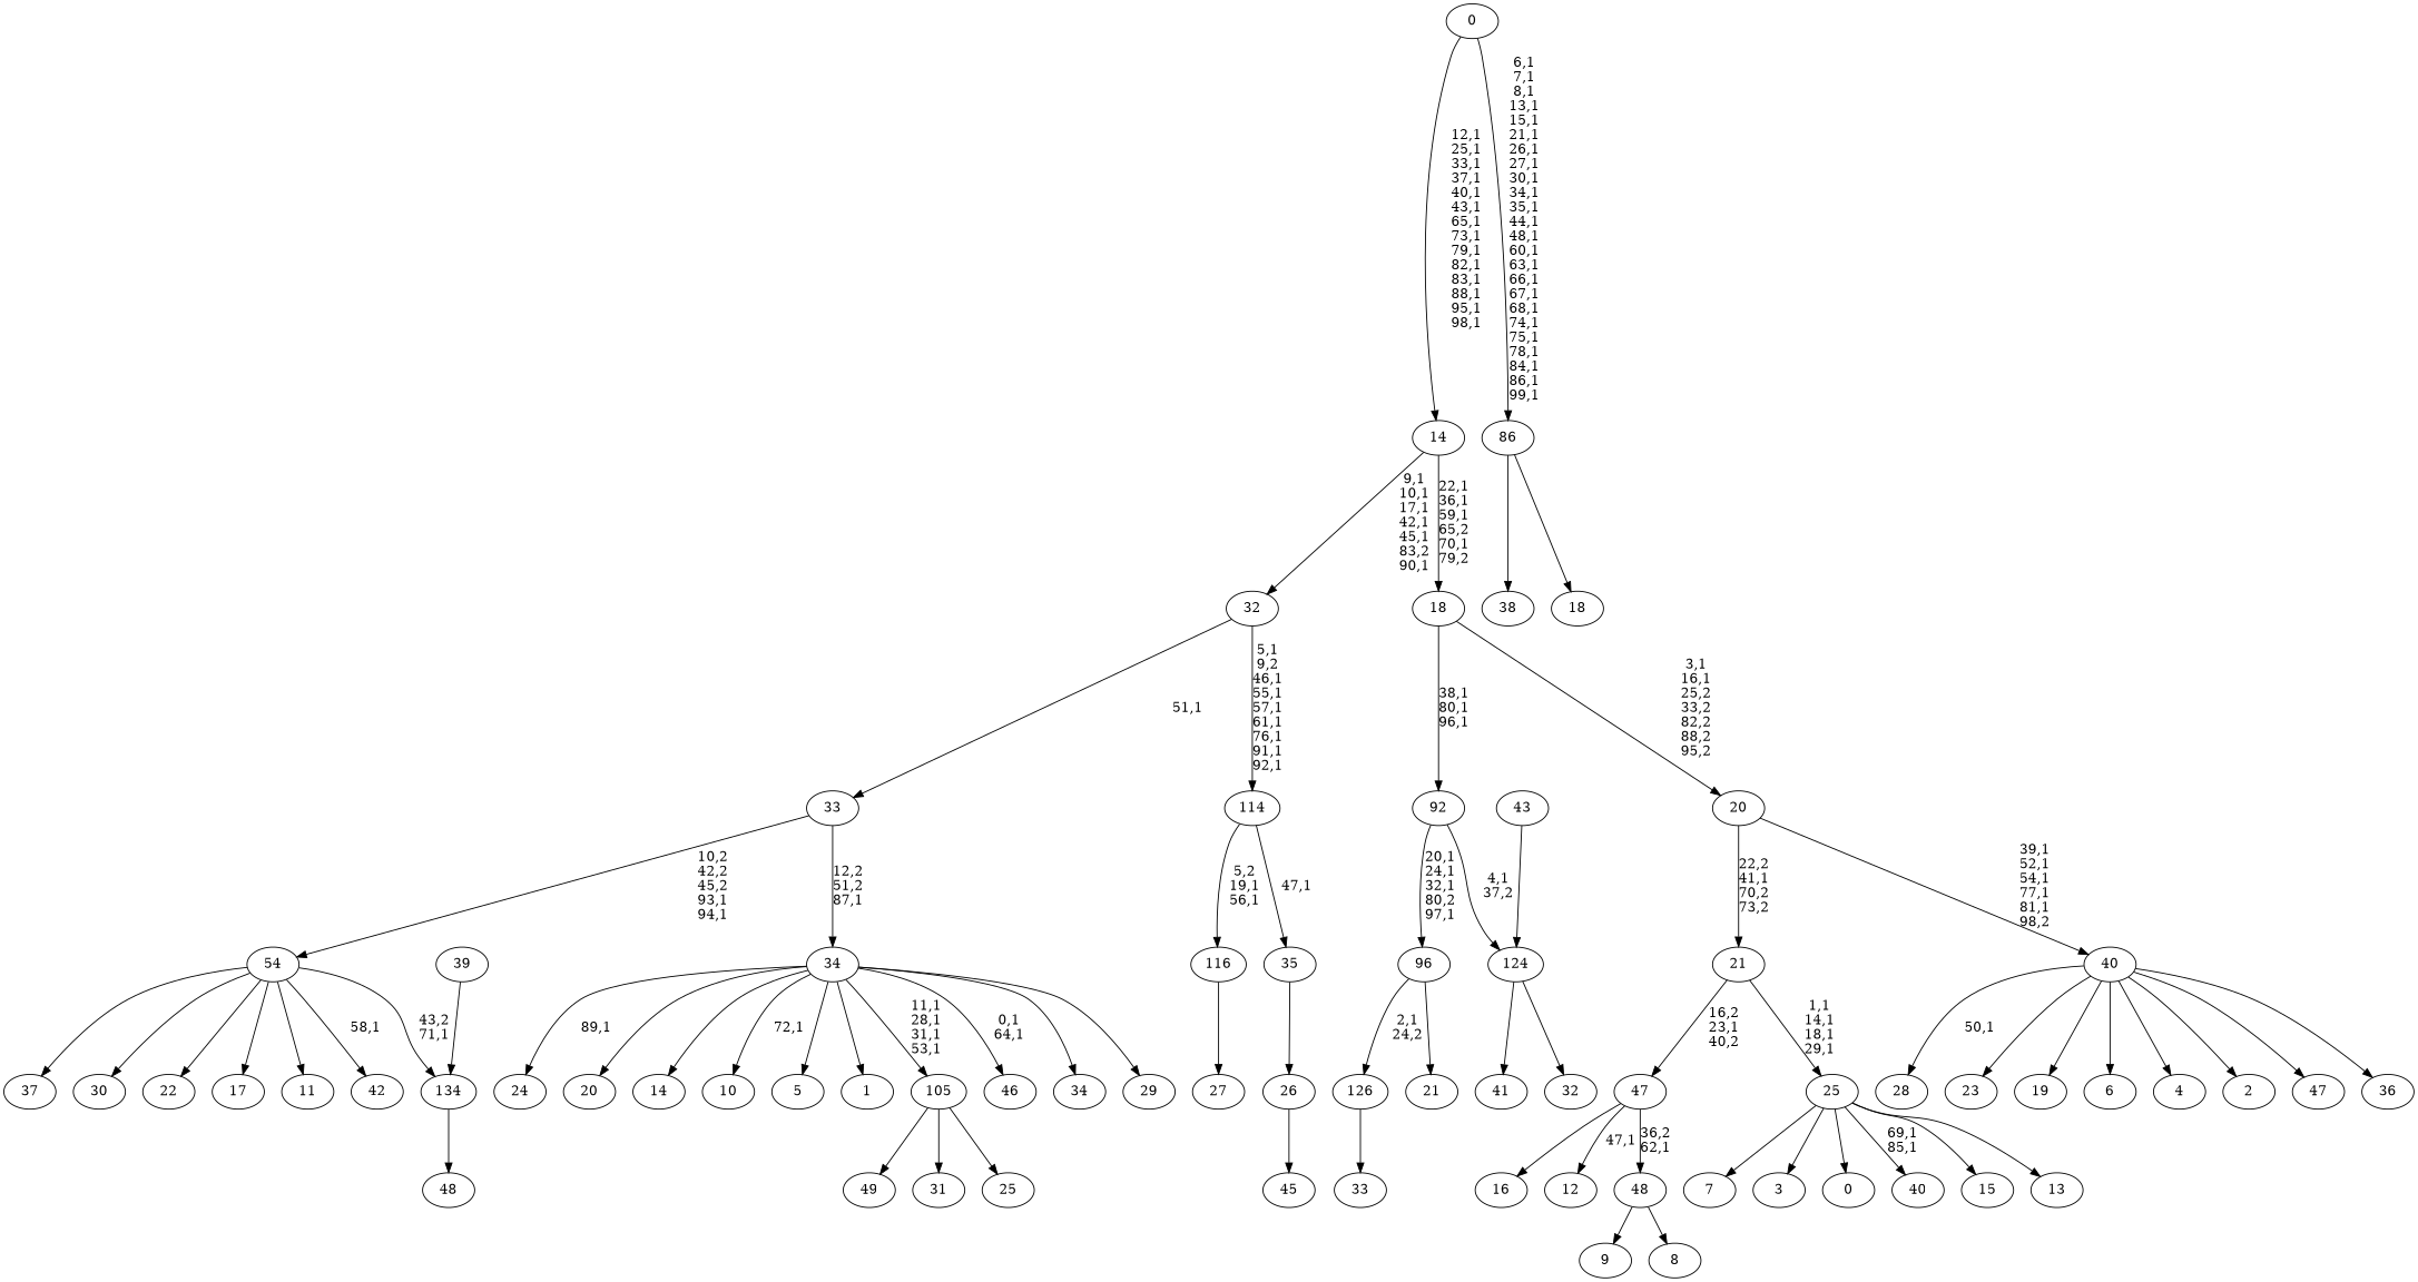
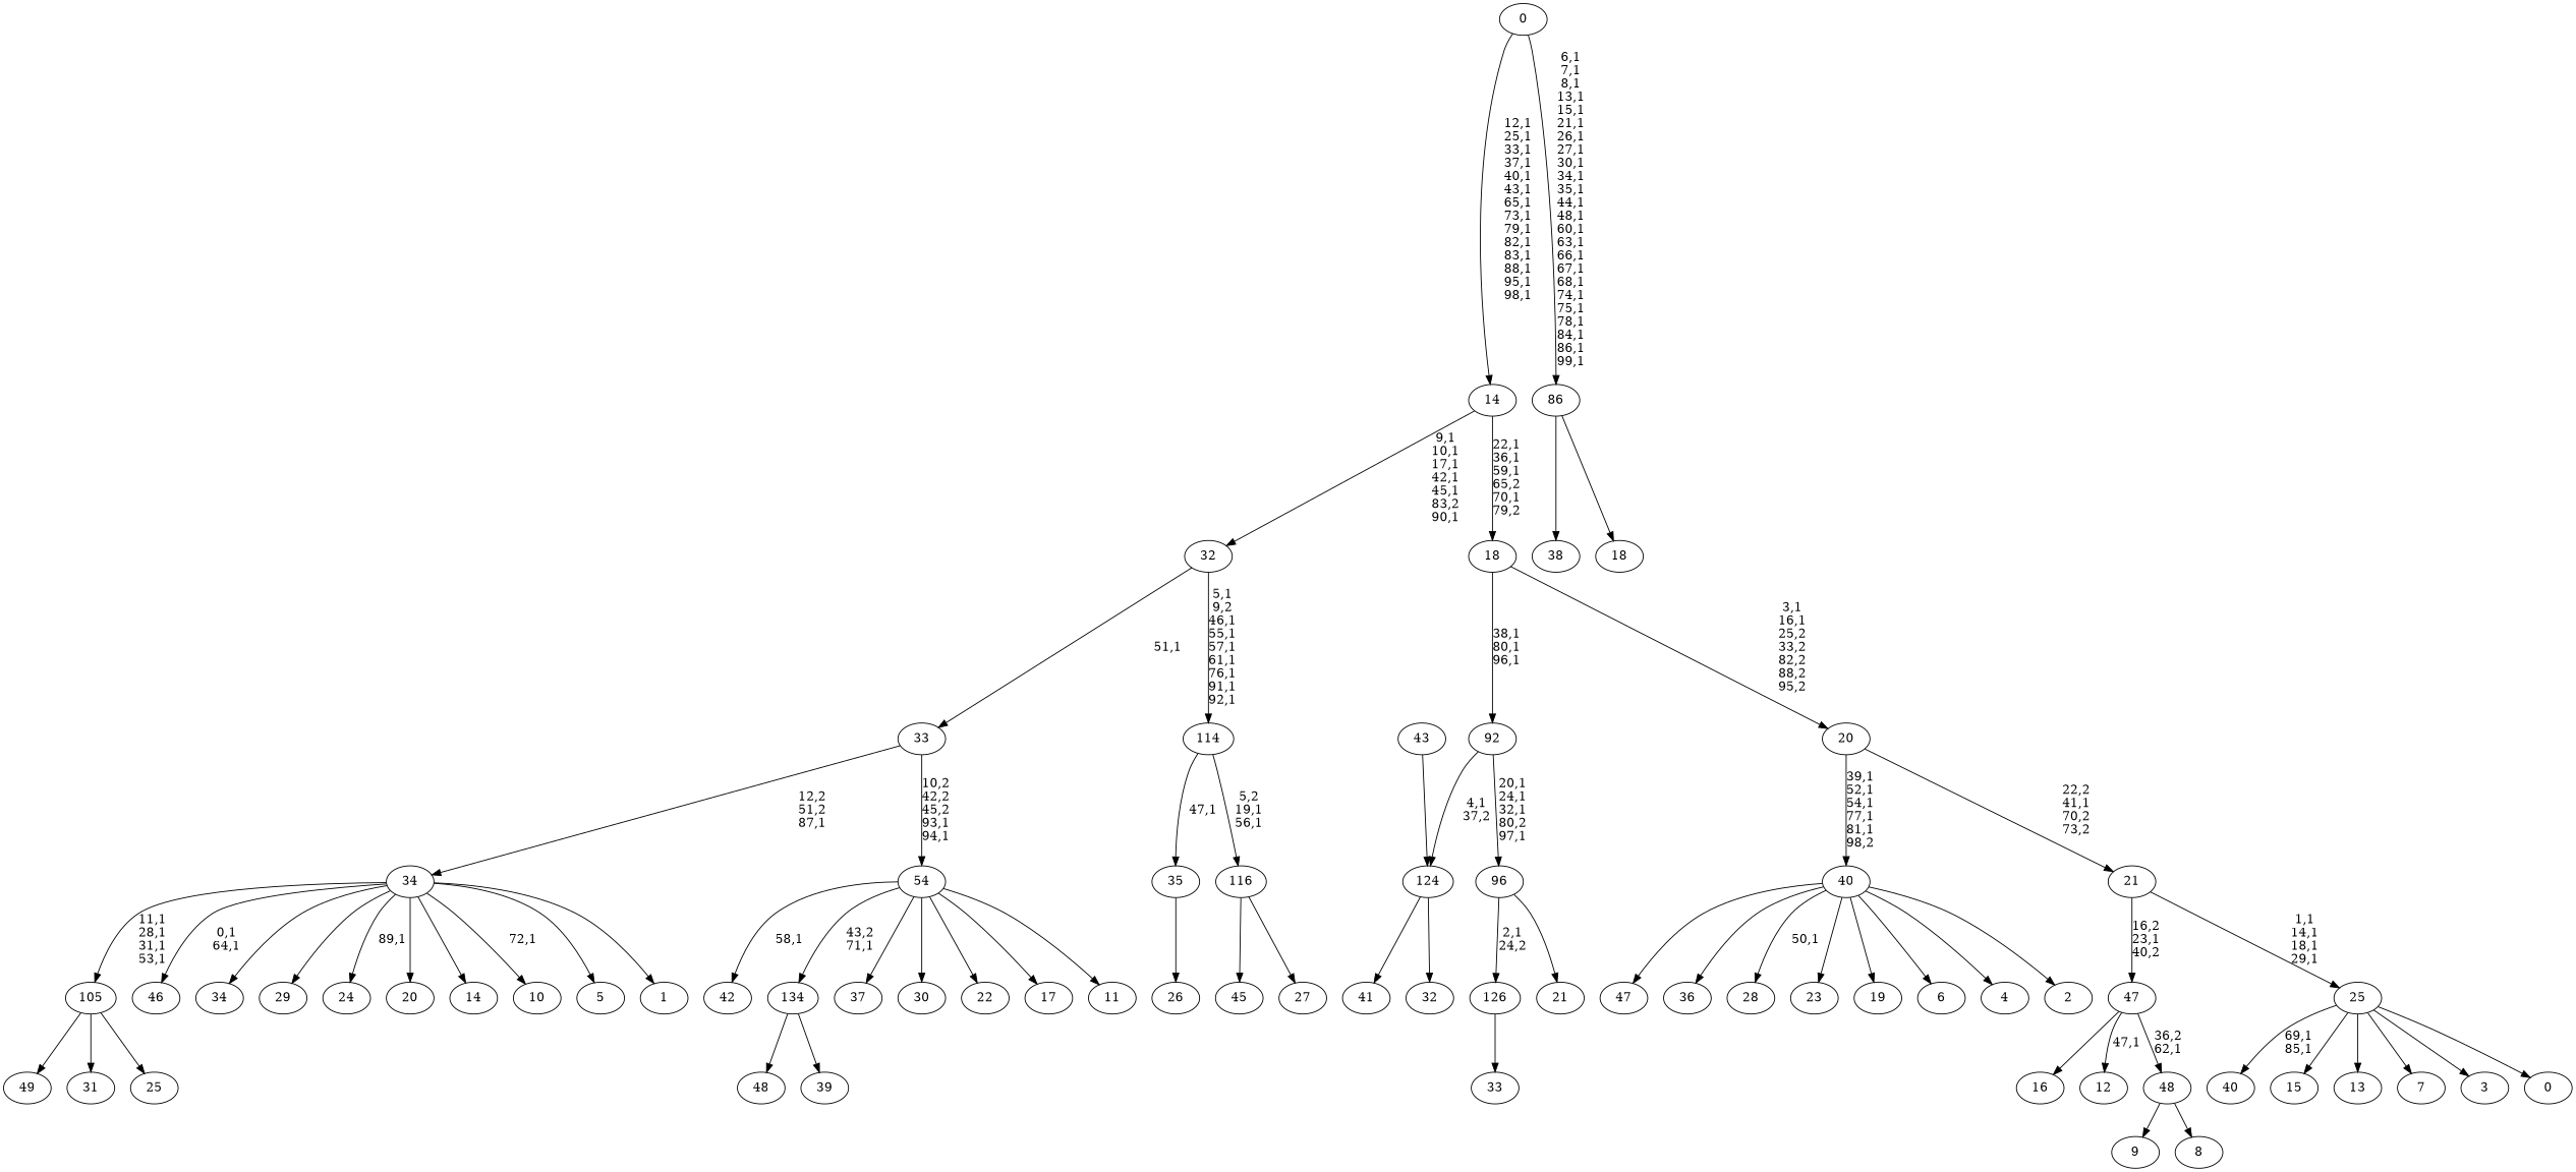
  digraph {
    n1 [label=49]
    n2 [label=48]
    n3 [label=47]
    n4 [label=46]
    n5 [label=45]
    n6 [label=43]
    124
    n8 [label=42]
    n9 [label=41]
    n10 [label=40]
    n11 [label=39]
    134
    n13 [label=38]
    n14 [label=37]
    n15 [label=36]
    n16 [label=35]
    n17 [label=26]
    n18 [label=34]
    n19 [label=33]
    126
    n21 [label=32]
    n22 [label=31]
    n23 [label=30]
    n24 [label=29]
    n25 [label=28]
    n26 [label=27]
    116
    114
    n29 [label=25]
    105
    n31 [label=24]
    n32 [label=23]
    n33 [label=22]
    n34 [label=21]
    96
    92
    n37 [label=20]
    n38 [label=19]
    n39 [label=18]
    86
    n41 [label=17]
    n42 [label=16]
    n43 [label=15]
    n44 [label=14]
    n45 [label=13]
    n46 [label=12]
    n47 [label=11]
    54
    n49 [label=10]
    n50 [label=9]
    n51 [label=8]
    48
    47
    n54 [label=7]
    n55 [label=6]
    n56 [label=5]
    n57 [label=4]
    n58 [label=3]
    n59 [label=2]
    40
    n61 [label=1]
    34
    33
    32
    n65 [label=0]
    25
    21
    20
    18
    14
    0
    n6 -> 124
    124 -> n9
    124 -> n21
    134 -> n2
-   n11 -> 134
+   134 -> n11
    n16 -> n17
    126 -> n19
-   n17 -> n5
+   116 -> n5
    116 -> n26
    114 -> n16 [label="47,1"]
    114 -> 116 [label="5,2\n19,1\n56,1"]
    105 -> n1
    105 -> n22
    105 -> n29
    96 -> 126 [label="2,1\n24,2"]
    96 -> n34
    92 -> 124 [label="4,1\n37,2"]
    92 -> 96 [label="20,1\n24,1\n32,1\n80,2\n97,1"]
    86 -> n13
    86 -> n39
    54 -> n8 [label="58,1"]
    54 -> 134 [label="43,2\n71,1"]
    54 -> n14
    54 -> n23
    54 -> n33
    54 -> n41
    54 -> n47
    48 -> n50
    48 -> n51
    47 -> n42
    47 -> n46 [label="47,1"]
    47 -> 48 [label="36,2\n62,1"]
    40 -> n3
    40 -> n15
    40 -> n25 [label="50,1"]
    40 -> n32
    40 -> n38
    40 -> n55
    40 -> n57
    40 -> n59
    34 -> n4 [label="0,1\n64,1"]
    34 -> n18
    34 -> n24
    34 -> 105 [label="11,1\n28,1\n31,1\n53,1"]
    34 -> n31 [label="89,1"]
    34 -> n37
    34 -> n44
    34 -> n49 [label="72,1"]
    34 -> n56
    34 -> n61
    33 -> 54 [label="10,2\n42,2\n45,2\n93,1\n94,1"]
    33 -> 34 [label="12,2\n51,2\n87,1"]
    32 -> 114 [label="5,1\n9,2\n46,1\n55,1\n57,1\n61,1\n76,1\n91,1\n92,1"]
    32 -> 33 [label="51,1"]
    25 -> n10 [label="69,1\n85,1"]
    25 -> n43
    25 -> n45
    25 -> n54
    25 -> n58
    25 -> n65
    21 -> 47 [label="16,2\n23,1\n40,2"]
    21 -> 25 [label="1,1\n14,1\n18,1\n29,1"]
    20 -> 40 [label="39,1\n52,1\n54,1\n77,1\n81,1\n98,2"]
    20 -> 21 [label="22,2\n41,1\n70,2\n73,2"]
    18 -> 92 [label="38,1\n80,1\n96,1"]
    18 -> 20 [label="3,1\n16,1\n25,2\n33,2\n82,2\n88,2\n95,2"]
    14 -> 32 [label="9,1\n10,1\n17,1\n42,1\n45,1\n83,2\n90,1"]
    14 -> 18 [label="22,1\n36,1\n59,1\n65,2\n70,1\n79,2"]
    0 -> 86 [label="6,1\n7,1\n8,1\n13,1\n15,1\n21,1\n26,1\n27,1\n30,1\n34,1\n35,1\n44,1\n48,1\n60,1\n63,1\n66,1\n67,1\n68,1\n74,1\n75,1\n78,1\n84,1\n86,1\n99,1"]
    0 -> 14 [label="12,1\n25,1\n33,1\n37,1\n40,1\n43,1\n65,1\n73,1\n79,1\n82,1\n83,1\n88,1\n95,1\n98,1"]
  }
